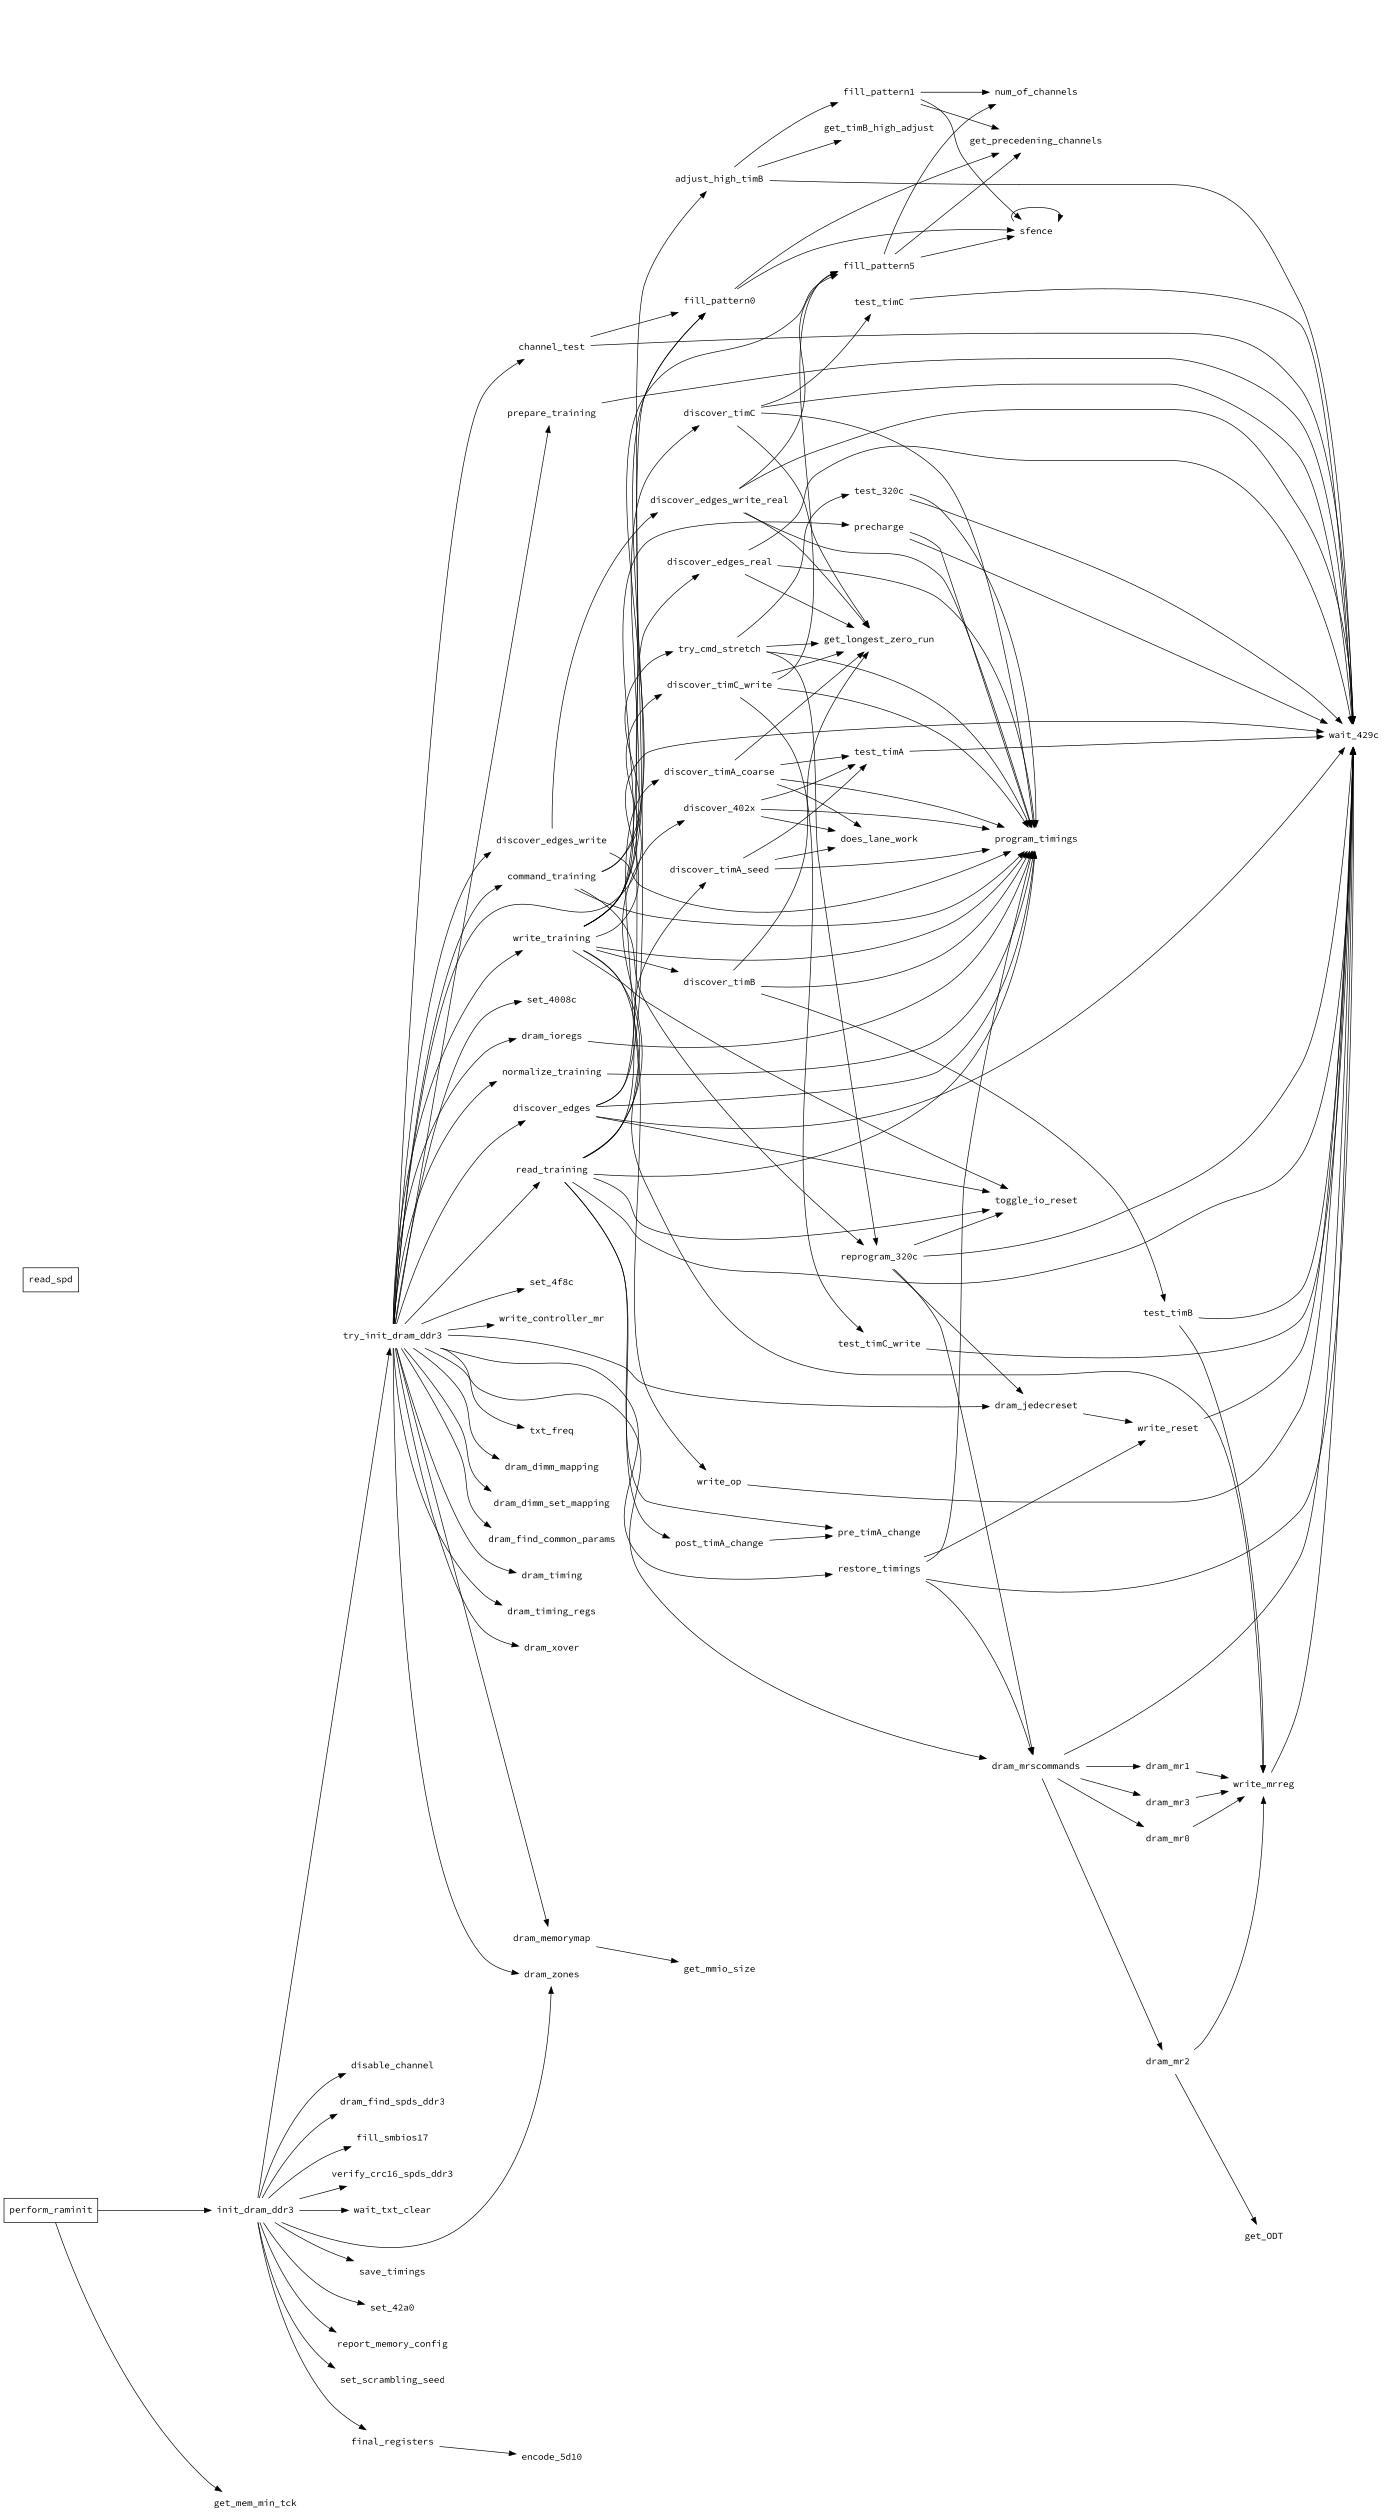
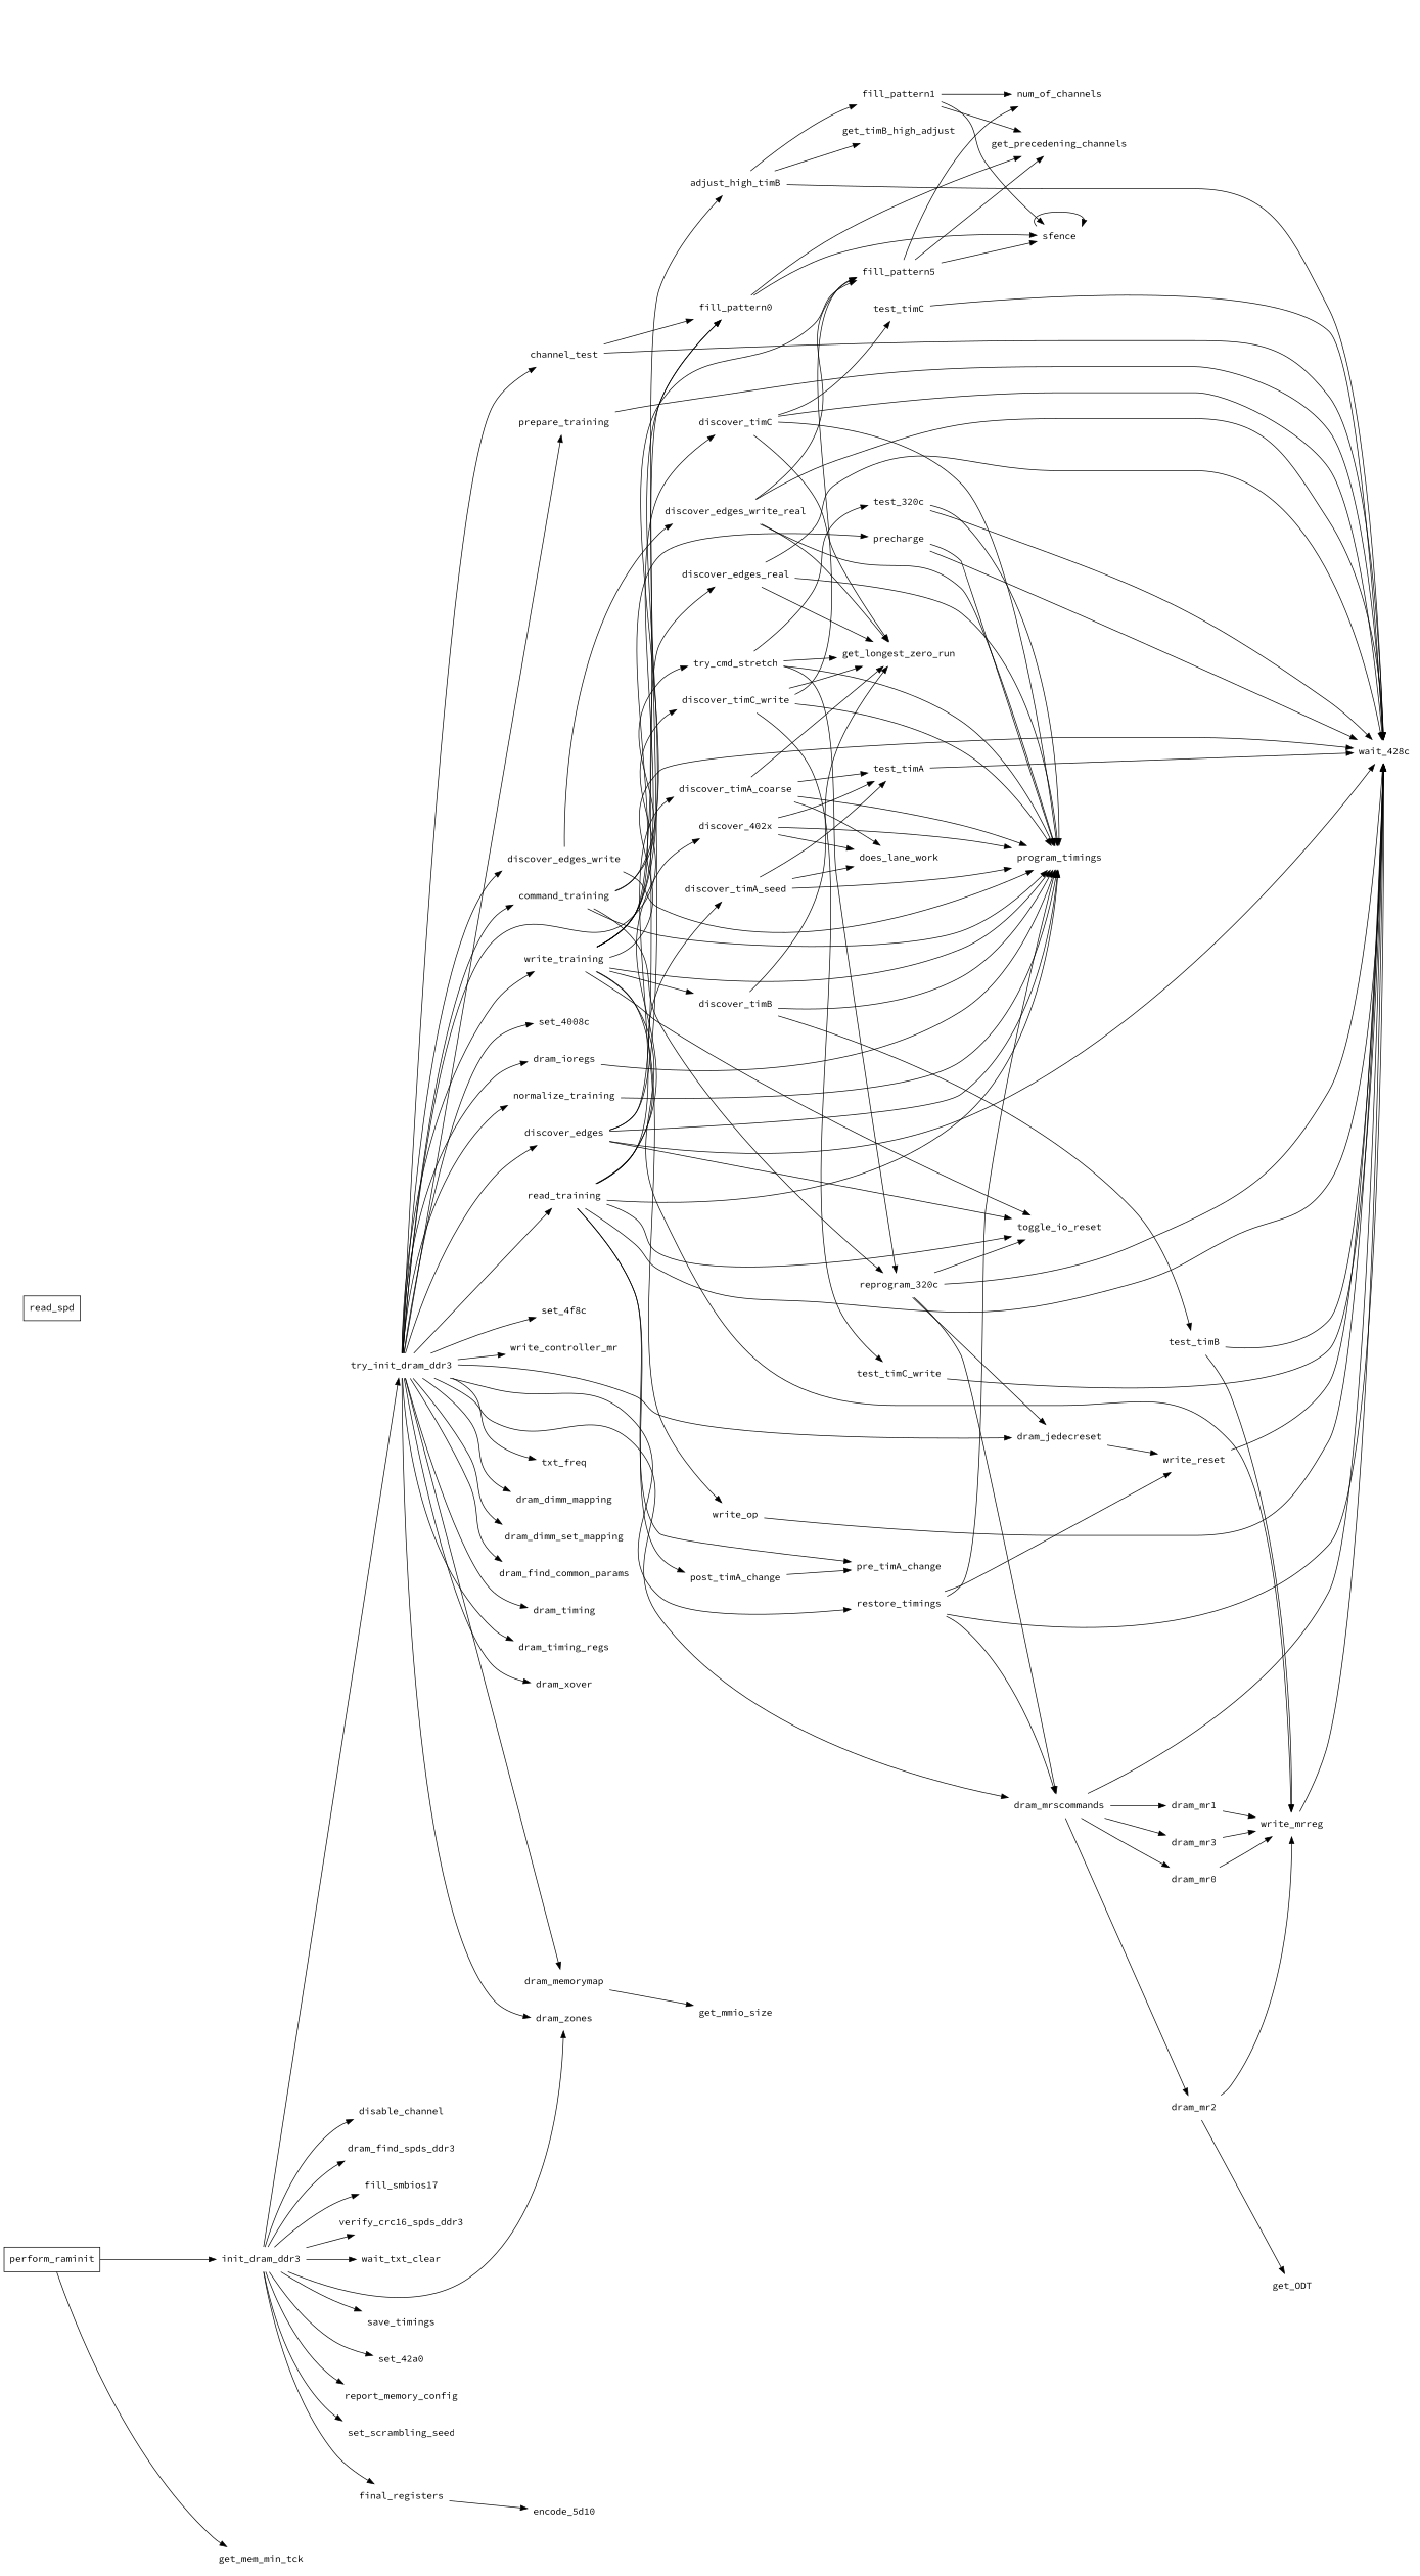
  strict digraph {
    fontname="Source Code Pro"
    rankdir=LR
    node [fontname="Source Code Pro" shape=plaintext]
    edge [fontname="Source Code Pro"]
    adjust_high_timB
    get_timB_high_adjust
    fill_pattern1
-   wait_428c [label=wait_429c]
+   wait_428c
    get_precedening_channels
    sfence
    num_of_channels
    channel_test
    fill_pattern0
    command_training
    try_cmd_stretch
    fill_pattern5
    program_timings
    reprogram_320c
    get_longest_zero_run
    test_320c
    toggle_io_reset
    dram_jedecreset
    dram_mrscommands
    write_reset
    dram_mr0
    dram_mr1
    dram_mr2
    dram_mr3
    discover_402x
    does_lane_work
    test_timA
    discover_edges
    discover_edges_real
    discover_edges_write
    discover_edges_write_real
    discover_timA_coarse
    n33 [label=discover_timA_seed]
    discover_timB
    test_timB
    write_mrreg
    discover_timC
    test_timC
    discover_timC_write
    test_timC_write
    n41 [label=txt_freq]
    dram_ioregs
    dram_memorymap
    get_mmio_size
    get_ODT
    final_registers
    encode_5d10
    init_dram_ddr3
    disable_channel
    dram_find_spds_ddr3
    dram_zones
    fill_smbios17
    verify_crc16_spds_ddr3
    wait_txt_clear
    save_timings
    set_42a0
    try_init_dram_ddr3
    report_memory_config
    set_scrambling_seed
    dram_dimm_mapping
    dram_dimm_set_mapping
    dram_find_common_params
    dram_timing
    dram_timing_regs
    dram_xover
    normalize_training
    prepare_training
    read_training
    restore_timings
    set_4008c
    set_4f8c
    write_training
    write_controller_mr
    post_timA_change
    pre_timA_change
    precharge
    write_op
    perform_raminit [shape=box]
    get_mem_min_tck
    "-break" [height=0 style=invis width=0 shape=""]
    read_spd [shape=box]
    adjust_high_timB -> get_timB_high_adjust
    adjust_high_timB -> fill_pattern1
    adjust_high_timB -> wait_428c
    fill_pattern1 -> get_precedening_channels
    fill_pattern1 -> sfence
    fill_pattern1 -> num_of_channels
    sfence -> sfence
    channel_test -> wait_428c
    channel_test -> fill_pattern0
    fill_pattern0 -> get_precedening_channels
    fill_pattern0 -> sfence
    command_training -> try_cmd_stretch
    command_training -> fill_pattern5
    command_training -> program_timings
    command_training -> reprogram_320c
    try_cmd_stretch -> program_timings
    try_cmd_stretch -> reprogram_320c
    try_cmd_stretch -> get_longest_zero_run
    try_cmd_stretch -> test_320c
    fill_pattern5 -> get_precedening_channels
    fill_pattern5 -> sfence
    fill_pattern5 -> num_of_channels
    reprogram_320c -> wait_428c
    reprogram_320c -> toggle_io_reset
    reprogram_320c -> dram_jedecreset
    reprogram_320c -> dram_mrscommands
    test_320c -> wait_428c
    test_320c -> program_timings
    dram_jedecreset -> write_reset
    dram_mrscommands -> wait_428c
    dram_mrscommands -> dram_mr0
    dram_mrscommands -> dram_mr1
    dram_mrscommands -> dram_mr2
    dram_mrscommands -> dram_mr3
    write_reset -> wait_428c
    dram_mr0 -> write_mrreg
    dram_mr1 -> write_mrreg
    dram_mr2 -> write_mrreg
    dram_mr2 -> get_ODT
    dram_mr3 -> write_mrreg
    discover_402x -> program_timings
    discover_402x -> does_lane_work
    discover_402x -> test_timA
    test_timA -> wait_428c
    discover_edges -> wait_428c
    discover_edges -> fill_pattern0
    discover_edges -> program_timings
    discover_edges -> toggle_io_reset
    discover_edges -> discover_edges_real
    discover_edges_real -> wait_428c
    discover_edges_real -> program_timings
    discover_edges_real -> get_longest_zero_run
    discover_edges_write -> program_timings
    discover_edges_write -> discover_edges_write_real
    discover_edges_write_real -> wait_428c
    discover_edges_write_real -> fill_pattern5
    discover_edges_write_real -> program_timings
    discover_edges_write_real -> get_longest_zero_run
    discover_timA_coarse -> program_timings
    discover_timA_coarse -> get_longest_zero_run
    discover_timA_coarse -> does_lane_work
    discover_timA_coarse -> test_timA
    n33 -> program_timings
    n33 -> does_lane_work
    n33 -> test_timA
    discover_timB -> program_timings
    discover_timB -> get_longest_zero_run
    discover_timB -> test_timB
    test_timB -> wait_428c
    test_timB -> write_mrreg
    write_mrreg -> wait_428c
    discover_timC -> wait_428c
    discover_timC -> program_timings
    discover_timC -> get_longest_zero_run
    discover_timC -> test_timC
    test_timC -> wait_428c
    discover_timC_write -> fill_pattern5
    discover_timC_write -> program_timings
    discover_timC_write -> get_longest_zero_run
    discover_timC_write -> test_timC_write
    test_timC_write -> wait_428c
    dram_ioregs -> program_timings
    dram_memorymap -> get_mmio_size
    final_registers -> encode_5d10
    init_dram_ddr3 -> final_registers
    init_dram_ddr3 -> disable_channel
    init_dram_ddr3 -> dram_find_spds_ddr3
    init_dram_ddr3 -> dram_zones
    init_dram_ddr3 -> fill_smbios17
    init_dram_ddr3 -> verify_crc16_spds_ddr3
    init_dram_ddr3 -> wait_txt_clear
    init_dram_ddr3 -> save_timings
    init_dram_ddr3 -> set_42a0
    init_dram_ddr3 -> try_init_dram_ddr3
    init_dram_ddr3 -> report_memory_config
    init_dram_ddr3 -> set_scrambling_seed
    try_init_dram_ddr3 -> channel_test
    try_init_dram_ddr3 -> command_training
    try_init_dram_ddr3 -> dram_jedecreset
    try_init_dram_ddr3 -> dram_mrscommands
    try_init_dram_ddr3 -> discover_edges
    try_init_dram_ddr3 -> discover_edges_write
    try_init_dram_ddr3 -> discover_timC_write
    try_init_dram_ddr3 -> n41
    try_init_dram_ddr3 -> dram_ioregs
    try_init_dram_ddr3 -> dram_memorymap
    try_init_dram_ddr3 -> dram_zones
    try_init_dram_ddr3 -> dram_dimm_mapping
    try_init_dram_ddr3 -> dram_dimm_set_mapping
    try_init_dram_ddr3 -> dram_find_common_params
    try_init_dram_ddr3 -> dram_timing
    try_init_dram_ddr3 -> dram_timing_regs
    try_init_dram_ddr3 -> dram_xover
    try_init_dram_ddr3 -> normalize_training
    try_init_dram_ddr3 -> prepare_training
    try_init_dram_ddr3 -> read_training
    try_init_dram_ddr3 -> restore_timings
    try_init_dram_ddr3 -> set_4008c
    try_init_dram_ddr3 -> set_4f8c
    try_init_dram_ddr3 -> write_training
    try_init_dram_ddr3 -> write_controller_mr
    normalize_training -> program_timings
    prepare_training -> wait_428c
    read_training -> wait_428c
    read_training -> program_timings
    read_training -> toggle_io_reset
    read_training -> discover_402x
    read_training -> discover_timA_coarse
    read_training -> n33
    read_training -> post_timA_change
    read_training -> pre_timA_change
    restore_timings -> wait_428c
    restore_timings -> program_timings
    restore_timings -> dram_mrscommands
    restore_timings -> write_reset
    write_training -> adjust_high_timB
    write_training -> wait_428c
    write_training -> fill_pattern0
    write_training -> program_timings
    write_training -> toggle_io_reset
    write_training -> discover_timB
    write_training -> write_mrreg
    write_training -> discover_timC
    write_training -> precharge
    write_training -> write_op
    post_timA_change -> pre_timA_change
    precharge -> wait_428c
    precharge -> program_timings
    write_op -> wait_428c
    perform_raminit -> init_dram_ddr3
    perform_raminit -> get_mem_min_tck
    perform_raminit -> "-break" [style=invis]
    "-break" -> adjust_high_timB [style=invis]
    "-break" -> get_timB_high_adjust [style=invis]
    "-break" -> fill_pattern1 [style=invis]
    "-break" -> wait_428c [style=invis]
    "-break" -> get_precedening_channels [style=invis]
    "-break" -> sfence [style=invis]
    "-break" -> num_of_channels [style=invis]
    "-break" -> channel_test [style=invis]
    "-break" -> fill_pattern0 [style=invis]
    "-break" -> command_training [style=invis]
    "-break" -> try_cmd_stretch [style=invis]
    "-break" -> fill_pattern5 [style=invis]
    "-break" -> program_timings [style=invis]
    "-break" -> reprogram_320c [style=invis]
    "-break" -> get_longest_zero_run [style=invis]
    "-break" -> test_320c [style=invis]
    "-break" -> toggle_io_reset [style=invis]
    "-break" -> dram_jedecreset [style=invis]
    "-break" -> dram_mrscommands [style=invis]
    "-break" -> write_reset [style=invis]
    "-break" -> dram_mr0 [style=invis]
    "-break" -> dram_mr1 [style=invis]
    "-break" -> dram_mr2 [style=invis]
    "-break" -> dram_mr3 [style=invis]
    "-break" -> discover_402x [style=invis]
    "-break" -> does_lane_work [style=invis]
    "-break" -> test_timA [style=invis]
    "-break" -> discover_edges [style=invis]
    "-break" -> discover_edges_real [style=invis]
    "-break" -> discover_edges_write [style=invis]
    "-break" -> discover_edges_write_real [style=invis]
    "-break" -> discover_timA_coarse [style=invis]
    "-break" -> n33 [style=invis]
    "-break" -> discover_timB [style=invis]
    "-break" -> test_timB [style=invis]
    "-break" -> write_mrreg [style=invis]
    "-break" -> discover_timC [style=invis]
    "-break" -> test_timC [style=invis]
    "-break" -> discover_timC_write [style=invis]
    "-break" -> test_timC_write [style=invis]
    "-break" -> n41 [style=invis]
    "-break" -> dram_ioregs [style=invis]
    "-break" -> dram_memorymap [style=invis]
    "-break" -> get_mmio_size [style=invis]
    "-break" -> get_ODT [style=invis]
    "-break" -> final_registers [style=invis]
    "-break" -> encode_5d10 [style=invis]
    "-break" -> init_dram_ddr3 [style=invis]
    "-break" -> disable_channel [style=invis]
    "-break" -> dram_find_spds_ddr3 [style=invis]
    "-break" -> dram_zones [style=invis]
    "-break" -> fill_smbios17 [style=invis]
    "-break" -> verify_crc16_spds_ddr3 [style=invis]
    "-break" -> wait_txt_clear [style=invis]
    "-break" -> save_timings [style=invis]
    "-break" -> set_42a0 [style=invis]
    "-break" -> try_init_dram_ddr3 [style=invis]
    "-break" -> report_memory_config [style=invis]
    "-break" -> set_scrambling_seed [style=invis]
    "-break" -> dram_dimm_mapping [style=invis]
    "-break" -> dram_dimm_set_mapping [style=invis]
    "-break" -> dram_find_common_params [style=invis]
    "-break" -> dram_timing [style=invis]
    "-break" -> dram_timing_regs [style=invis]
    "-break" -> dram_xover [style=invis]
    "-break" -> normalize_training [style=invis]
    "-break" -> prepare_training [style=invis]
    "-break" -> read_training [style=invis]
    "-break" -> restore_timings [style=invis]
    "-break" -> set_4008c [style=invis]
    "-break" -> set_4f8c [style=invis]
    "-break" -> write_training [style=invis]
    "-break" -> write_controller_mr [style=invis]
    "-break" -> post_timA_change [style=invis]
    "-break" -> pre_timA_change [style=invis]
    "-break" -> precharge [style=invis]
    "-break" -> write_op [style=invis]
    "-break" -> get_mem_min_tck [style=invis]
    read_spd -> "-break" [style=invis]
  }
